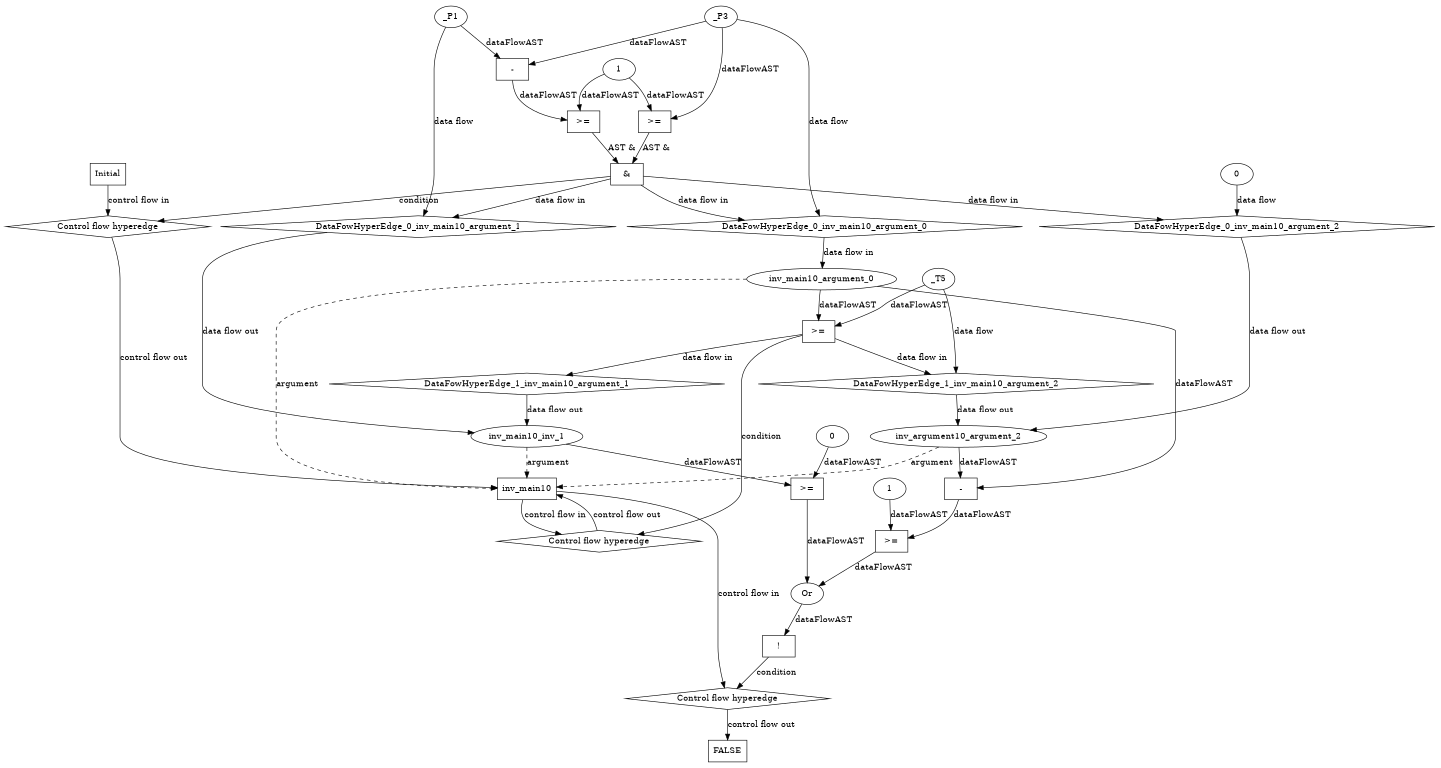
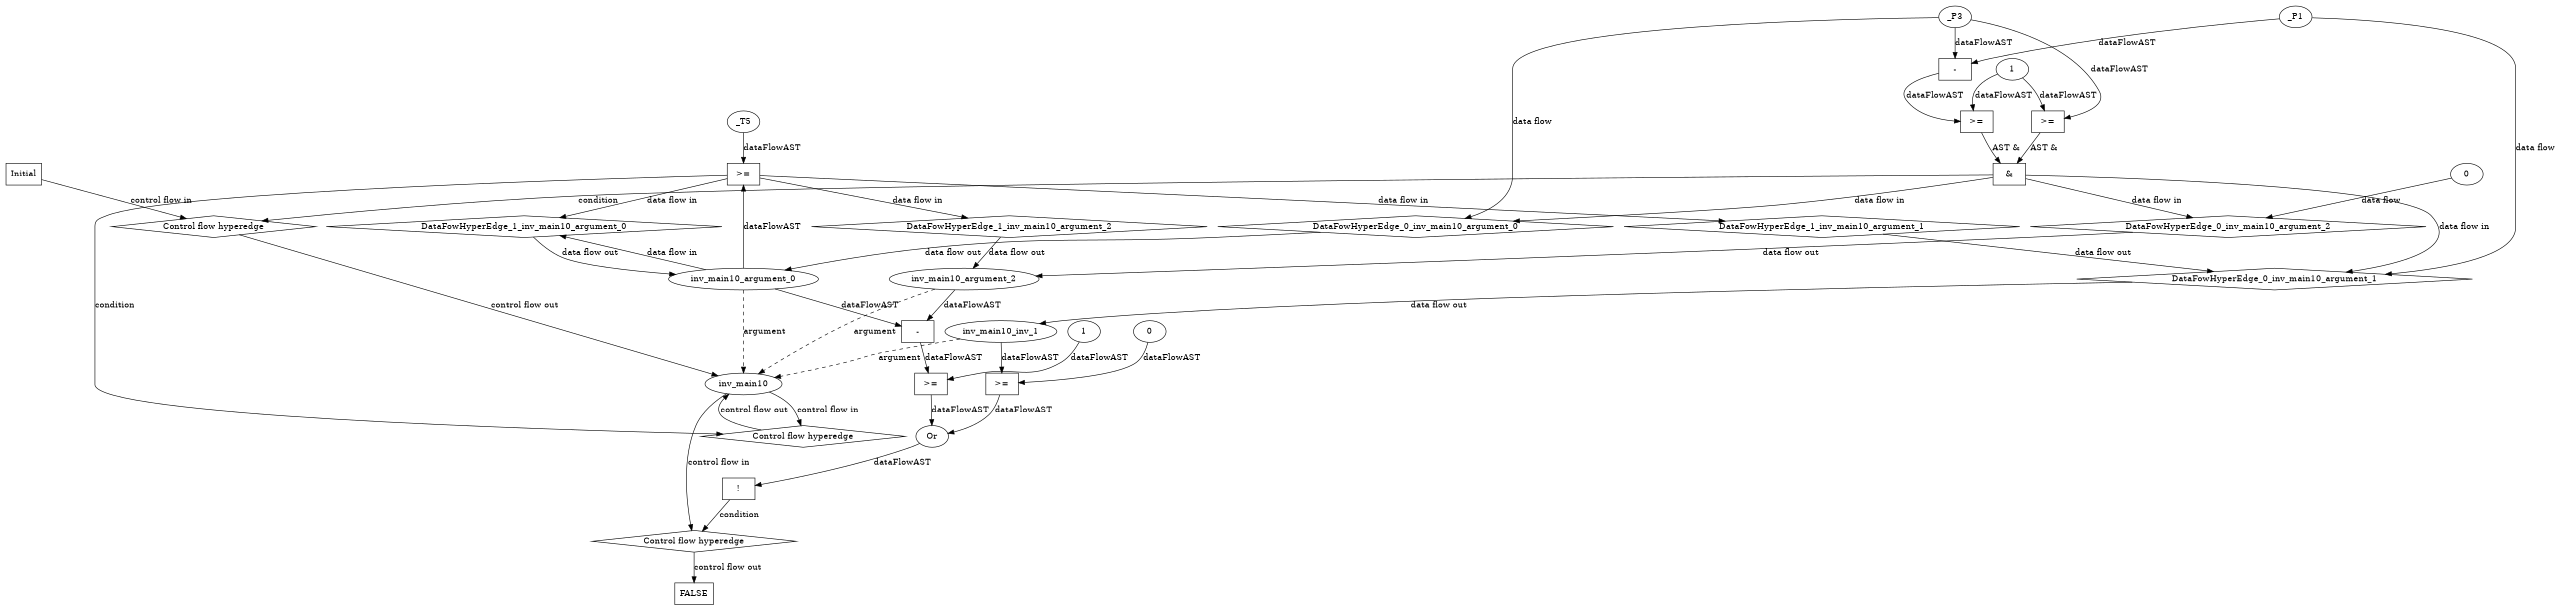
  digraph {
    node [shape=rect]
-   n1 [label=inv_main10 nodeName=inv_main10]
+   n1 [label=inv_main10 nodeName=inv_main10 shape=ellipse]
    n2 [label="Control flow hyperedge" nodeName=ControlFowHyperEdge_1 shape=diamond]
    n3 [label="Control flow hyperedge" nodeName=ControlFowHyperEdge_2 shape=diamond]
    n4 [label=FALSE nodeName=FALSE]
    n5 [label=Initial nodeName=Initial]
    n6 [label="Control flow hyperedge" nodeName=ControlFowHyperEdge_0 shape=diamond]
    n7 [label=inv_main10_argument_0 nodeName=argument0 shape=oval]
    n8 [label=">=" nodeName=xxxinv_main10___inv_main10_1xxxguard_0_node_0]
    n9 [label="-" nodeName=xxxFALSE___inv_main10_2xxxguard_0_node_3]
+   n10 [label=DataFowHyperEdge_1_inv_main10_argument_0 nodeName=DataFowHyperEdge_1_inv_main10_argument_0 shape=diamond]
    n11 [label=DataFowHyperEdge_1_inv_main10_argument_2 nodeName=DataFowHyperEdge_1_inv_main10_argument_2 shape=diamond]
    n12 [label=DataFowHyperEdge_1_inv_main10_argument_1 nodeName=DataFowHyperEdge_1_inv_main10_argument_1 shape=diamond]
    n13 [label=">=" nodeName=xxxFALSE___inv_main10_2xxxguard_0_node_2]
    n14 [label=inv_main10_inv_1 nodeName=argument1 shape=oval]
    n15 [label=">=" nodeName=xxxFALSE___inv_main10_2xxxguard_0_node_7]
    n16 [label=Or nodeName=xxxFALSE___inv_main10_2xxxguard_0_node_1 shape=""]
-   n17 [label=inv_argument10_argument_2 nodeName=argument2 shape=oval]
+   n17 [label=inv_main10_argument_2 nodeName=argument2 shape=oval]
    n18 [label="&" nodeName=xxxinv_main10___Initial_0xxx_and]
    n19 [label=DataFowHyperEdge_0_inv_main10_argument_0 nodeName=DataFowHyperEdge_0_inv_main10_argument_0 shape=diamond]
    n20 [label=DataFowHyperEdge_0_inv_main10_argument_1 nodeName=DataFowHyperEdge_0_inv_main10_argument_1 shape=diamond]
    n21 [label=DataFowHyperEdge_0_inv_main10_argument_2 nodeName=DataFowHyperEdge_0_inv_main10_argument_2 shape=diamond]
    n22 [label=">=" nodeName=xxxinv_main10___Initial_0xxxguard_0_node_0]
    n23 [label=1 nodeName=xxxinv_main10___Initial_0xxxguard_0_node_2 shape=""]
    n24 [label=">=" nodeName=xxxinv_main10___Initial_0xxxguard1_node_0]
    n25 [label=_P3 nodeName=xxxinv_main10___Initial_0xxxdataFlow_0_node_0 shape=""]
    n26 [label="-" nodeName=xxxinv_main10___Initial_0xxxguard1_node_1]
    n27 [label=_P1 nodeName=xxxinv_main10___Initial_0xxxdataFlow1_node_0 shape=""]
    n28 [label=0 nodeName=xxxinv_main10___Initial_0xxxdataFlow2_node_0 shape=""]
    n29 [label=_T5 nodeName=xxxinv_main10___inv_main10_1xxxdataFlow_0_node_0 shape=""]
    n30 [label="!" nodeName=xxxFALSE___inv_main10_2xxxguard_0_node_0]
    n31 [label=1 nodeName=xxxFALSE___inv_main10_2xxxguard_0_node_6 shape=""]
    n32 [label=0 nodeName=xxxFALSE___inv_main10_2xxxguard_0_node_9 shape=""]
    n1 -> n2 [label="control flow in"]
    n1 -> n3 [label="control flow in"]
    n2 -> n1 [label="control flow out"]
    n3 -> n4 [label="control flow out"]
    n5 -> n6 [label="control flow in"]
    n6 -> n1 [label="control flow out"]
    n7 -> n1 [label=argument style=dashed]
    n7 -> n8 [label=dataFlowAST]
    n7 -> n9 [label=dataFlowAST]
+   n7 -> n10 [label="data flow in"]
    n8 -> n2 [label=condition]
+   n8 -> n10 [label="data flow in"]
    n8 -> n11 [label="data flow in"]
    n8 -> n12 [label="data flow in"]
    n9 -> n13 [label=dataFlowAST]
+   n10 -> n7 [label="data flow out"]
    n11 -> n17 [label="data flow out"]
-   n12 -> n14 [label="data flow out"]
+   n12 -> n20 [label="data flow out"]
    n13 -> n16 [label=dataFlowAST]
    n14 -> n1 [label=argument style=dashed]
    n14 -> n15 [label=dataFlowAST]
    n15 -> n16 [label=dataFlowAST]
    n16 -> n30 [label=dataFlowAST]
    n17 -> n1 [label=argument style=dashed]
    n17 -> n9 [label=dataFlowAST]
    n18 -> n6 [label=condition]
    n18 -> n19 [label="data flow in"]
    n18 -> n20 [label="data flow in"]
    n18 -> n21 [label="data flow in"]
-   n19 -> n7 [label="data flow in"]
+   n19 -> n7 [label="data flow out"]
    n20 -> n14 [label="data flow out"]
    n21 -> n17 [label="data flow out"]
    n22 -> n18 [label="AST &"]
    n23 -> n22 [label=dataFlowAST]
    n23 -> n24 [label=dataFlowAST]
    n24 -> n18 [label="AST &"]
    n25 -> n19 [label="data flow"]
    n25 -> n22 [label=dataFlowAST]
    n25 -> n26 [label=dataFlowAST]
    n26 -> n24 [label=dataFlowAST]
    n27 -> n20 [label="data flow"]
    n27 -> n26 [label=dataFlowAST]
    n28 -> n21 [label="data flow"]
    n29 -> n8 [label=dataFlowAST]
-   n29 -> n11 [label="data flow"]
    n30 -> n3 [label=condition]
    n31 -> n13 [label=dataFlowAST]
    n32 -> n15 [label=dataFlowAST]
  }
